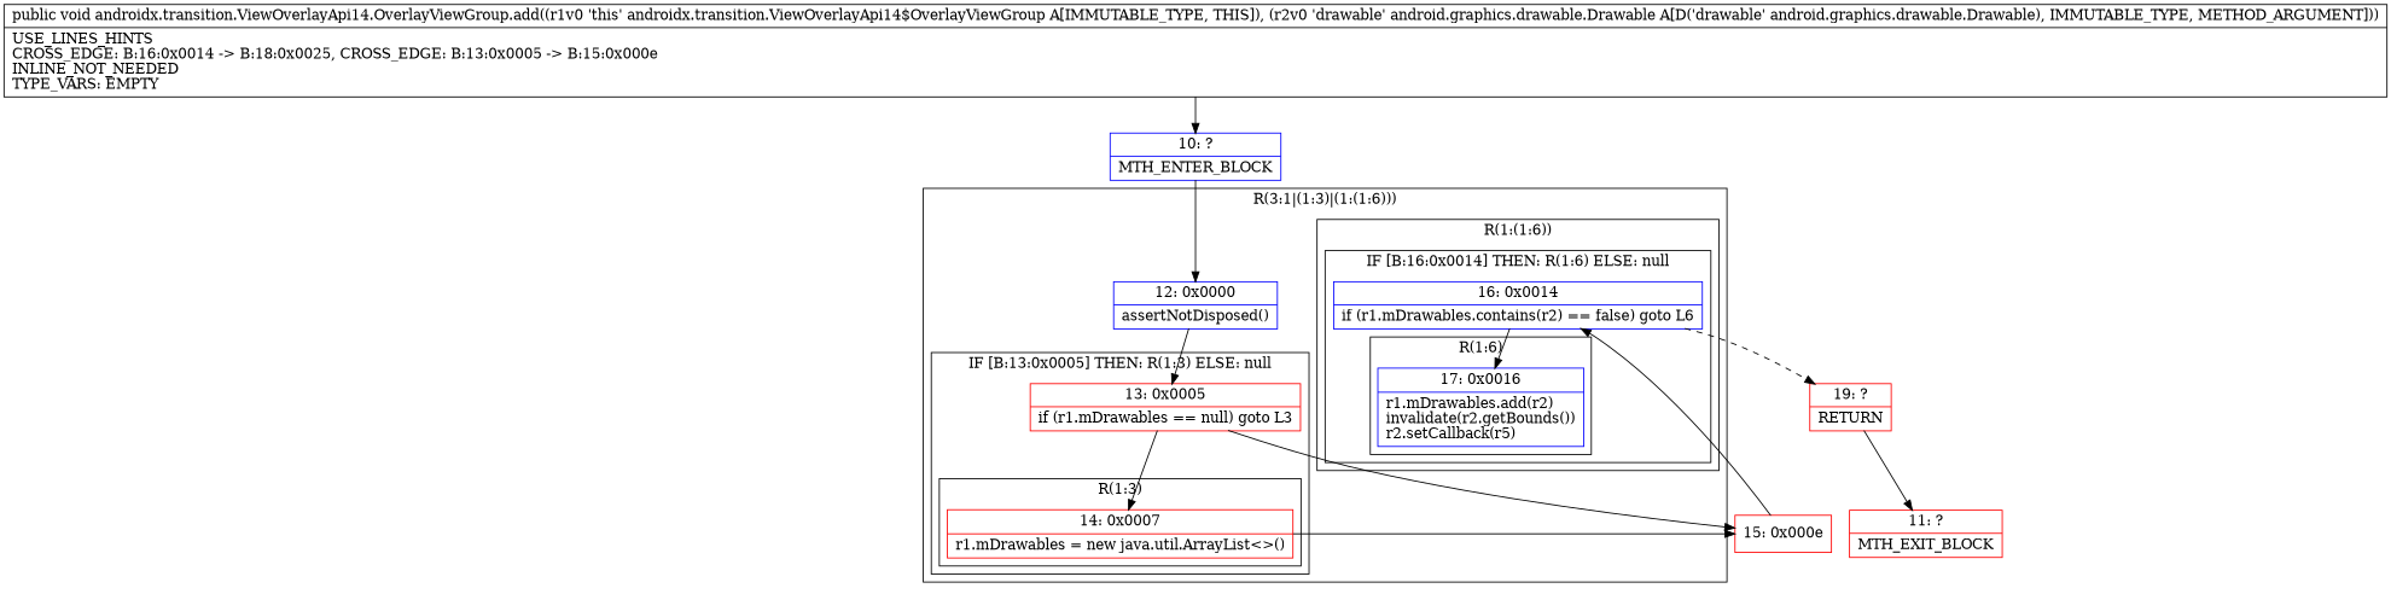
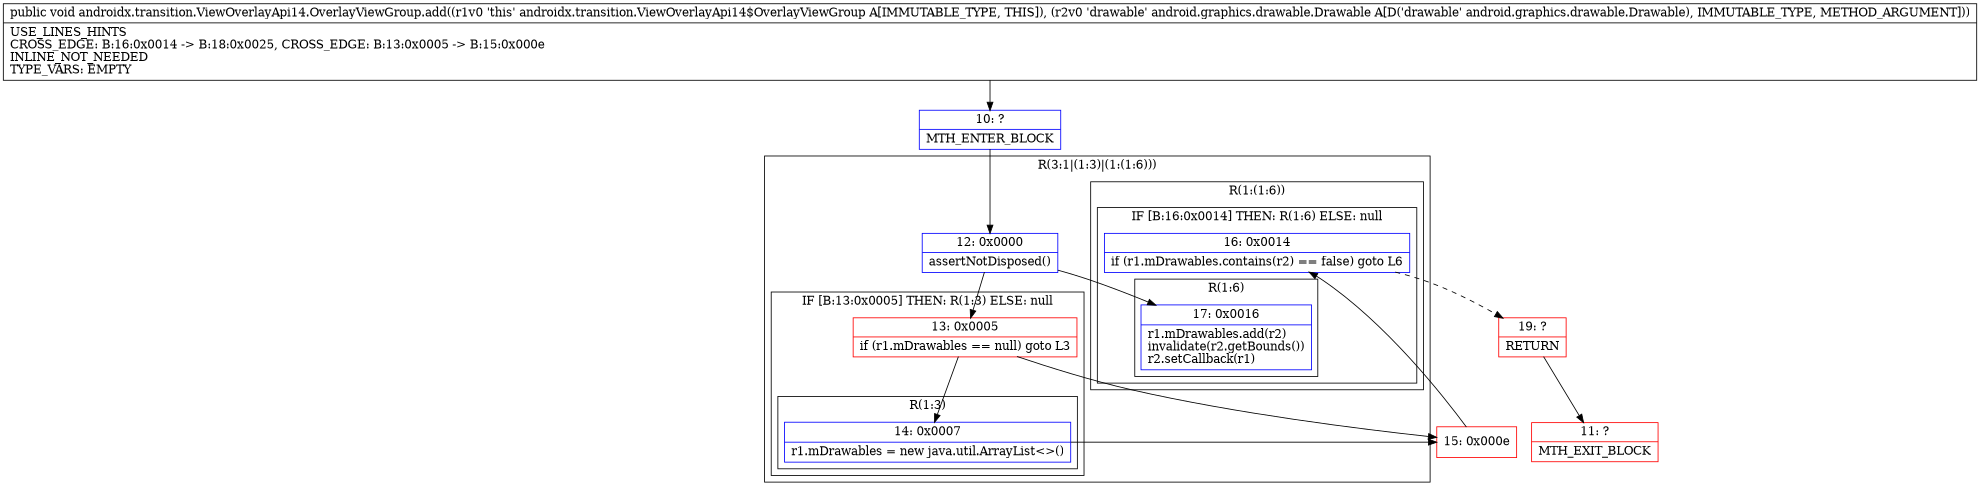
  digraph {
    node [color=blue shape=record]
-   n1 [color=red label="{14\:\ 0x0007|r1.mDrawables = new java.util.ArrayList\<\>()\l}"]
+   n1 [label="{14\:\ 0x0007|r1.mDrawables = new java.util.ArrayList\<\>()\l}"]
    n2 [color=red label="{13\:\ 0x0005|if (r1.mDrawables == null) goto L3\l}"]
-   n3 [label="{17\:\ 0x0016|r1.mDrawables.add(r2)\linvalidate(r2.getBounds())\lr2.setCallback(r5)\l}"]
+   n3 [label="{17\:\ 0x0016|r1.mDrawables.add(r2)\linvalidate(r2.getBounds())\lr2.setCallback(r1)\l}"]
    n4 [label="{16\:\ 0x0014|if (r1.mDrawables.contains(r2) == false) goto L6\l}"]
    n5 [label="{12\:\ 0x0000|assertNotDisposed()\l}"]
    n6 [color=red label="{15\:\ 0x000e}"]
    n7 [color=red label="{19\:\ ?|RETURN\l}"]
    n8 [color=red label="{11\:\ ?|MTH_EXIT_BLOCK\l}"]
    n9 [label="{10\:\ ?|MTH_ENTER_BLOCK\l}"]
    n10 [label="{public void androidx.transition.ViewOverlayApi14.OverlayViewGroup.add((r1v0 'this' androidx.transition.ViewOverlayApi14$OverlayViewGroup A[IMMUTABLE_TYPE, THIS]), (r2v0 'drawable' android.graphics.drawable.Drawable A[D('drawable' android.graphics.drawable.Drawable), IMMUTABLE_TYPE, METHOD_ARGUMENT]))  | USE_LINES_HINTS\lCROSS_EDGE: B:16:0x0014 \-\> B:18:0x0025, CROSS_EDGE: B:13:0x0005 \-\> B:15:0x000e\lINLINE_NOT_NEEDED\lTYPE_VARS: EMPTY\l}" color=""]
    subgraph cluster_1 {
      label="R(3:1|(1:3)|(1:(1:6)))"
      n5
      subgraph cluster_2 {
        label="IF [B:13:0x0005] THEN: R(1:3) ELSE: null"
        n2
        subgraph cluster_3 {
          label="R(1:3)"
          n1
        }
      }
      subgraph cluster_4 {
        label="R(1:(1:6))"
        subgraph cluster_5 {
          label="IF [B:16:0x0014] THEN: R(1:6) ELSE: null"
          n4
          subgraph cluster_6 {
            label="R(1:6)"
            n3
          }
        }
      }
    }
    n1 -> n6
    n2 -> n1
    n2 -> n6 [style=solid]
-   n4 -> n3
+   n5 -> n3
    n4 -> n7 [style=dashed]
    n5 -> n2
    n6 -> n4
    n7 -> n8
    n9 -> n5
    n10 -> n9
  }
